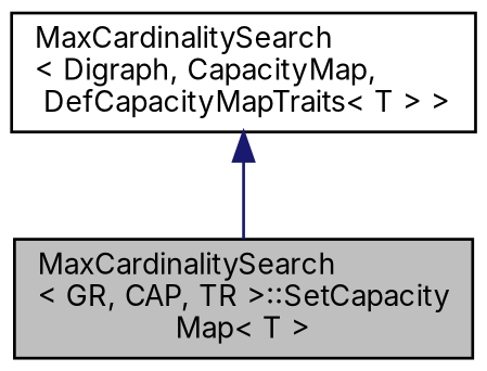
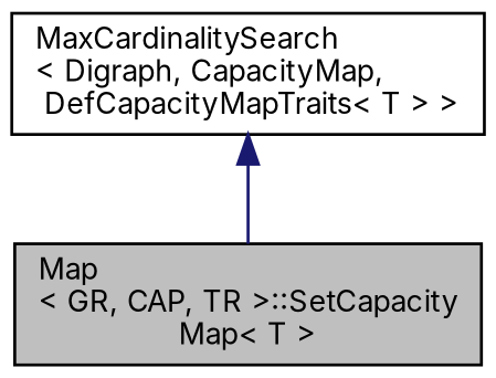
  digraph {
    fontname=Inter
    node [color=black fontname=Inter fontsize=10 shape=record style=filled]
-   n1 [fillcolor=grey75 fontcolor=black height=0.2 label="MaxCardinalitySearch\l\< GR, CAP, TR \>::SetCapacity\lMap\< T \>" width=0.4]
+   n1 [fillcolor=grey75 fontcolor=black height=0.2 label="Map\l\< GR, CAP, TR \>::SetCapacity\lMap\< T \>" width=0.4]
    n2 [fillcolor=white height=0.2 label="MaxCardinalitySearch\l\< Digraph, CapacityMap,\l DefCapacityMapTraits\< T \> \>" width=0.4]
    n2 -> n1 [color=midnightblue dir=back fontname=Inter fontsize=10 labelfontname=FreeSans labelfontsize=10 style=solid]
  }
